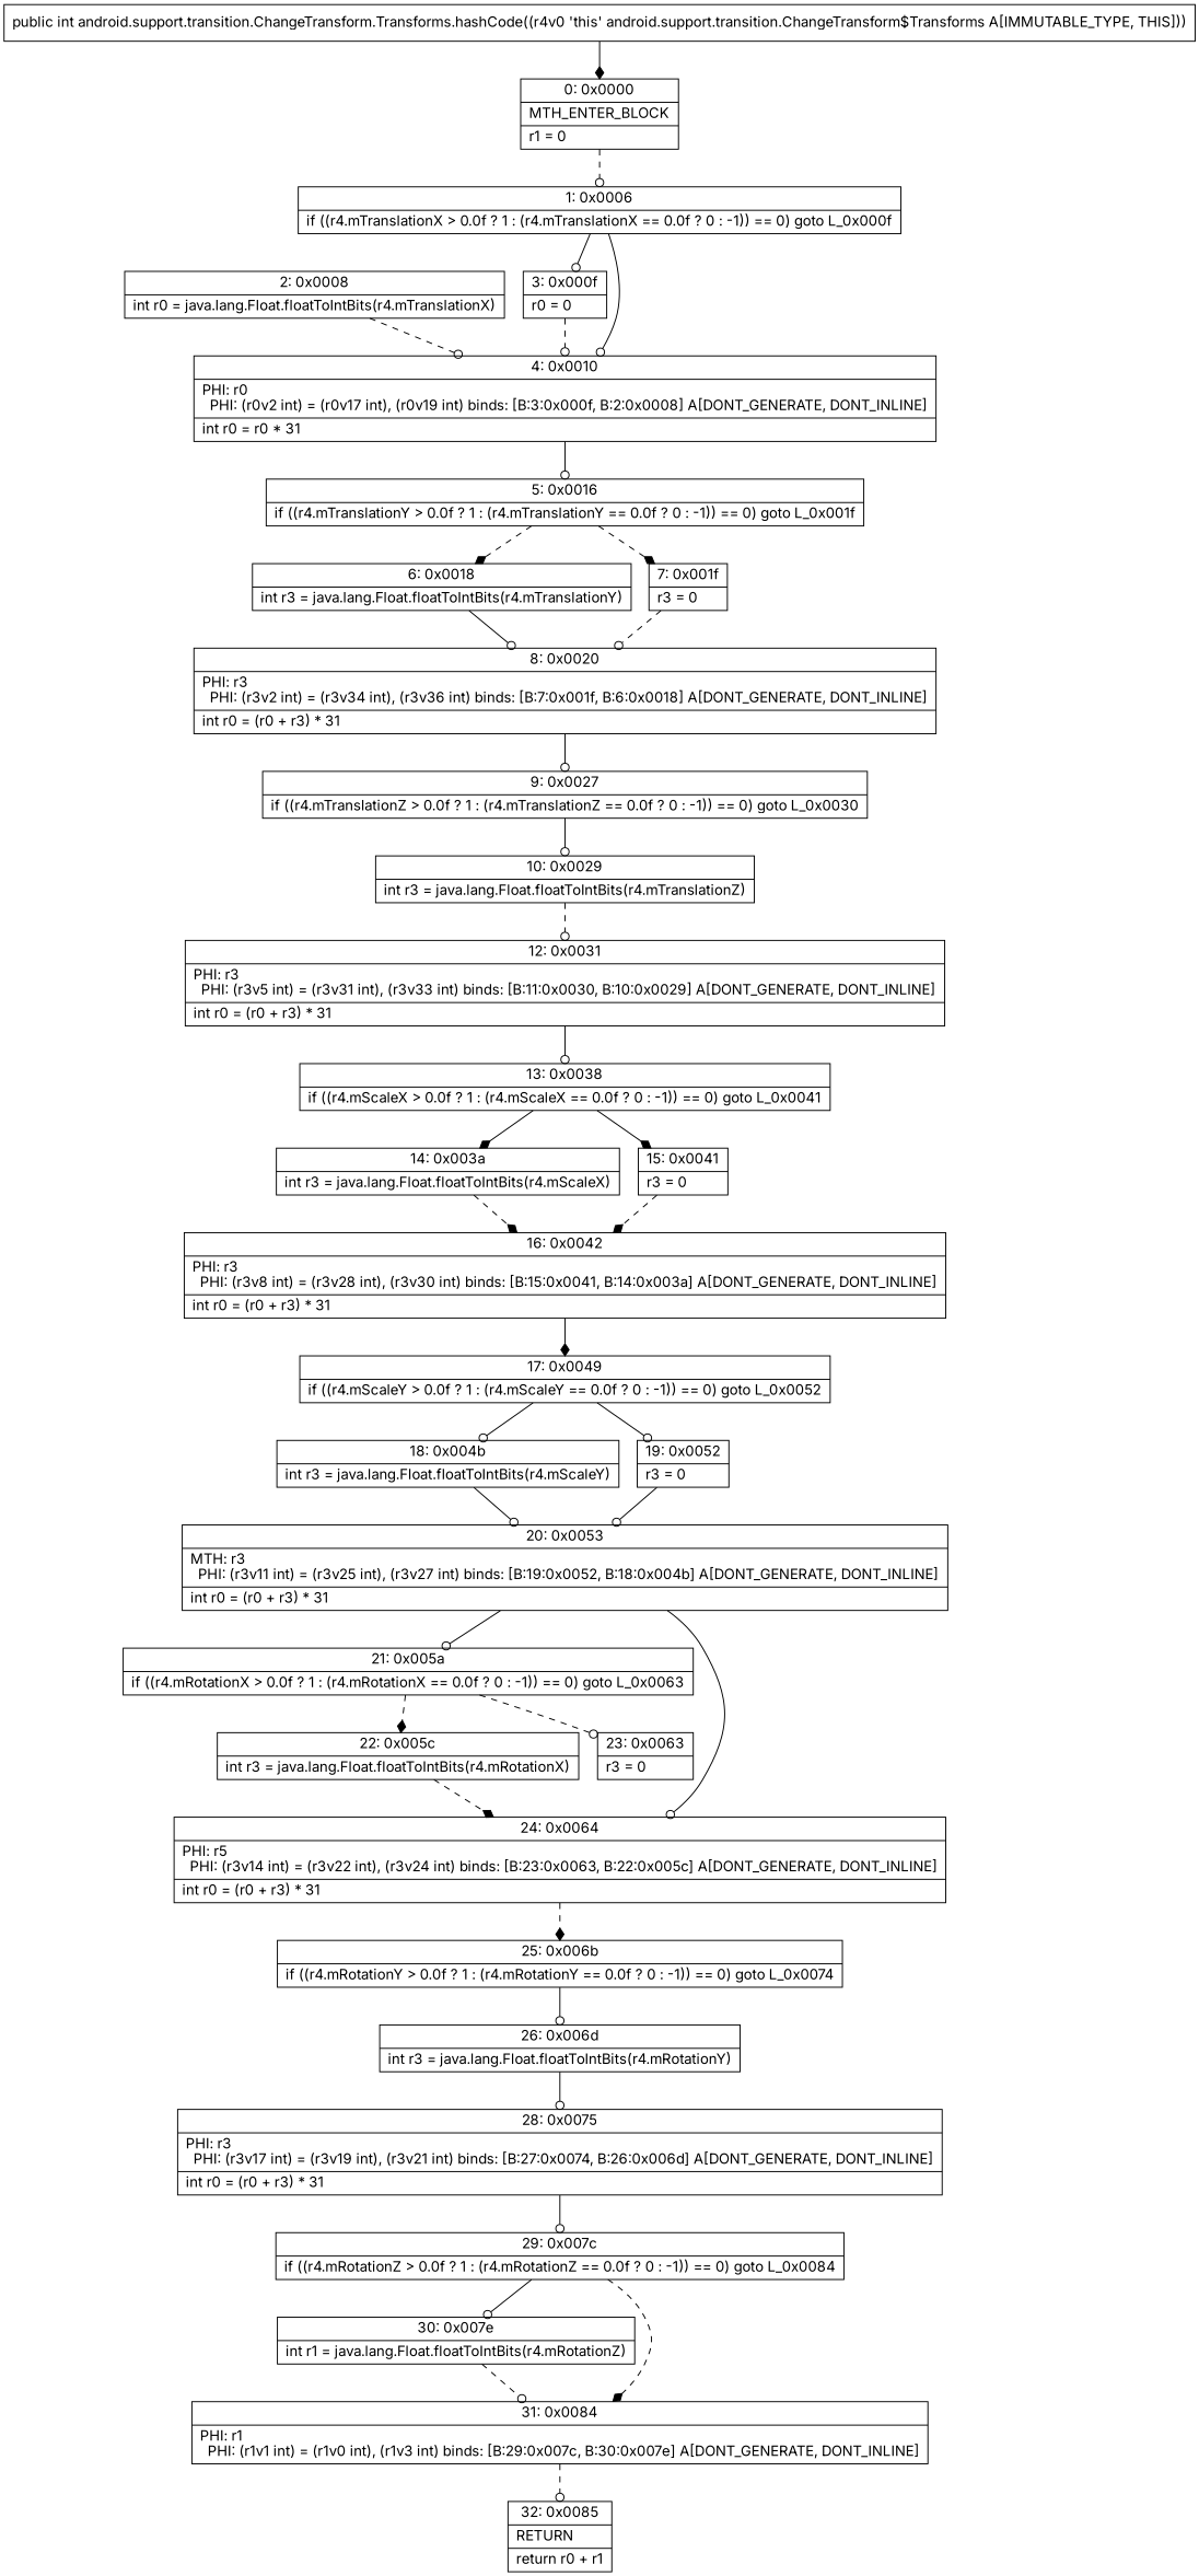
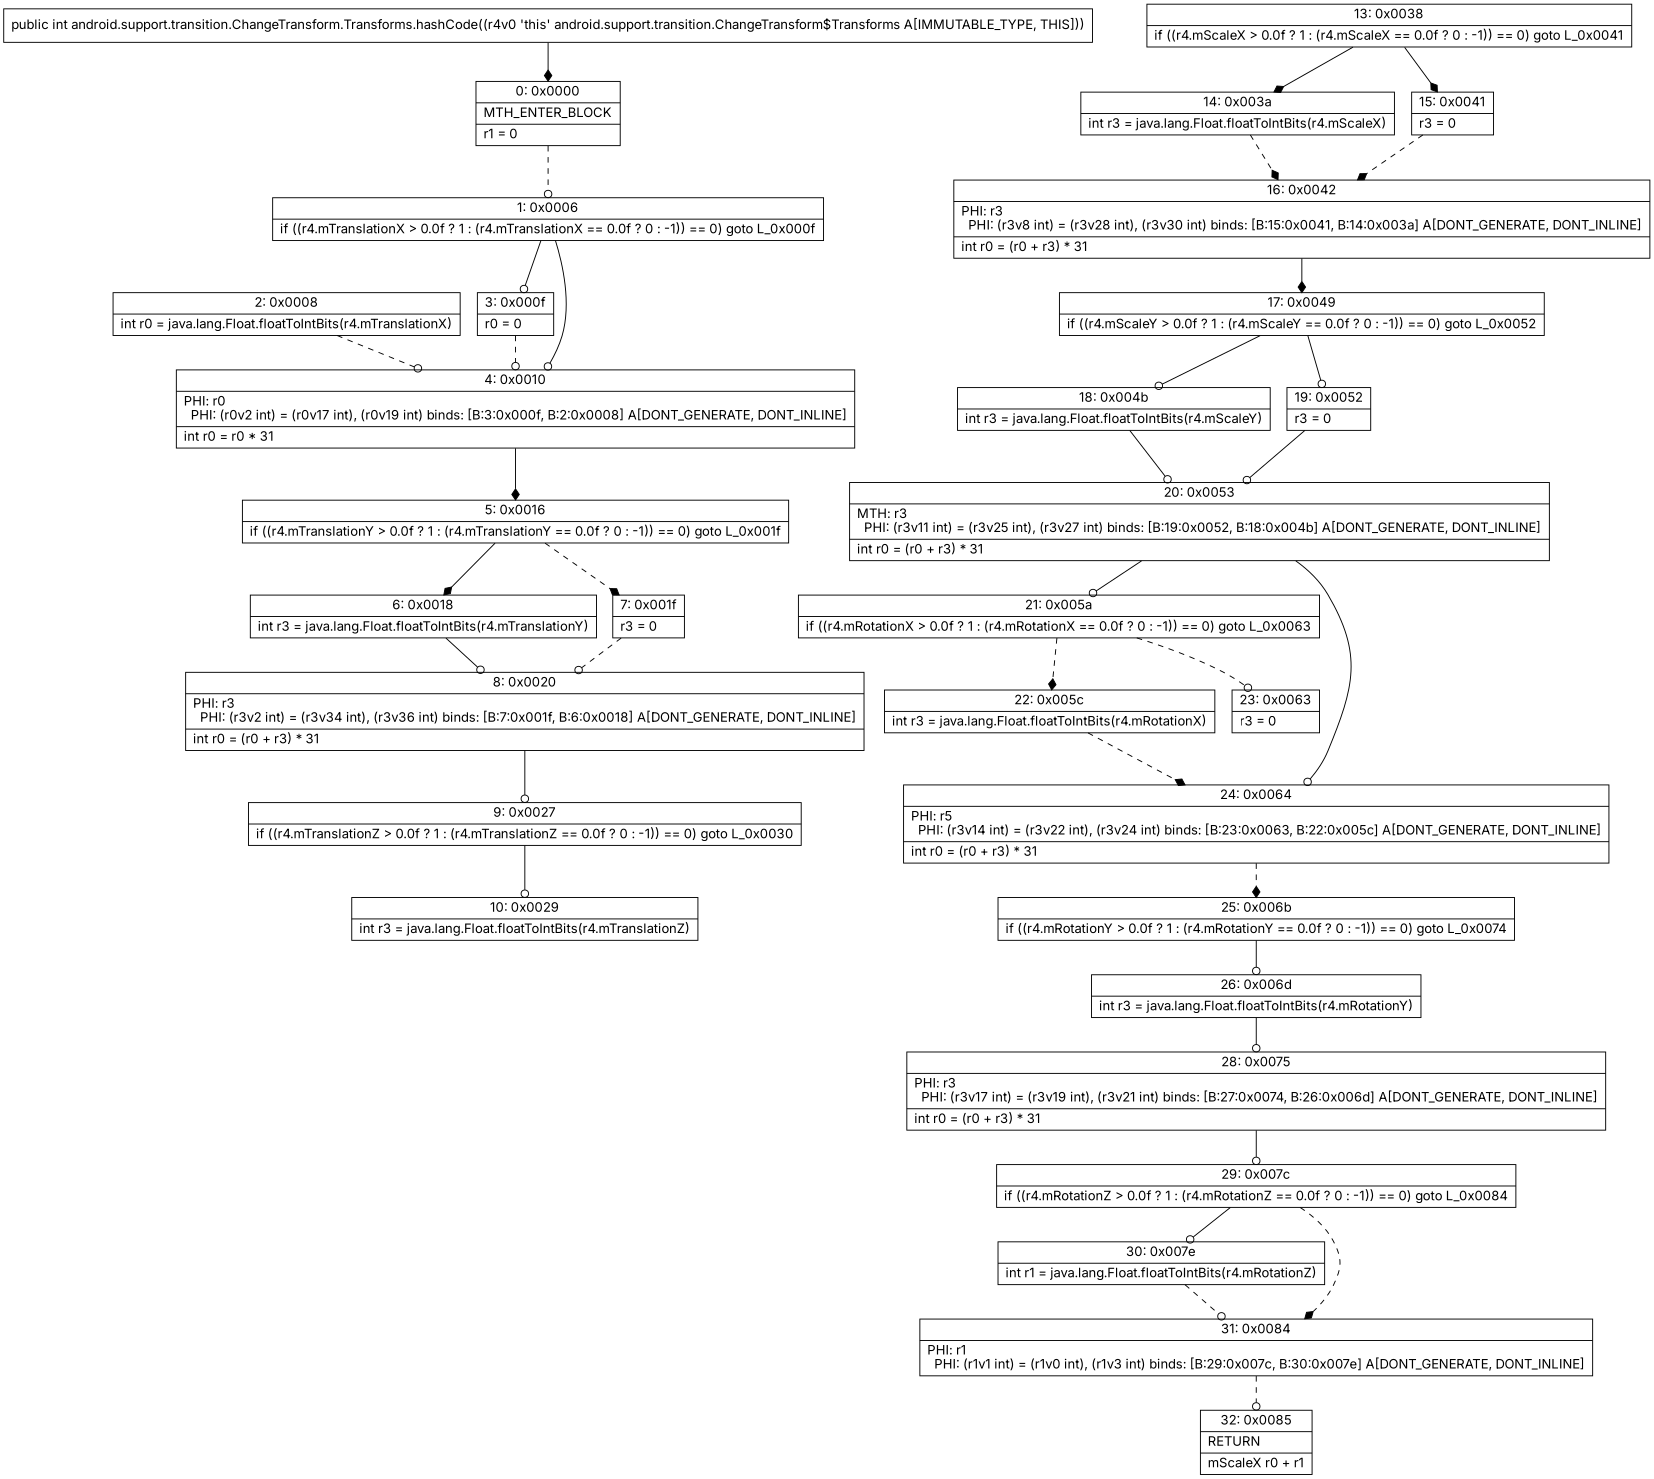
  digraph {
    fontname=Inter
    node [fontname=Inter shape=record]
    edge [arrowhead=odot fontname=Inter style=solid]
    n1 [label="{0\:\ 0x0000|MTH_ENTER_BLOCK\l|r1 = 0\l}"]
    n2 [label="{1\:\ 0x0006|if ((r4.mTranslationX \> 0.0f ? 1 : (r4.mTranslationX == 0.0f ? 0 : \-1)) == 0) goto L_0x000f\l}"]
    n3 [label="{3\:\ 0x000f|r0 = 0\l}"]
    n4 [label="{4\:\ 0x0010|PHI: r0 \l  PHI: (r0v2 int) = (r0v17 int), (r0v19 int) binds: [B:3:0x000f, B:2:0x0008] A[DONT_GENERATE, DONT_INLINE]\l|int r0 = r0 * 31\l}"]
    n5 [label="{2\:\ 0x0008|int r0 = java.lang.Float.floatToIntBits(r4.mTranslationX)\l}"]
    n6 [label="{5\:\ 0x0016|if ((r4.mTranslationY \> 0.0f ? 1 : (r4.mTranslationY == 0.0f ? 0 : \-1)) == 0) goto L_0x001f\l}"]
    n7 [label="{6\:\ 0x0018|int r3 = java.lang.Float.floatToIntBits(r4.mTranslationY)\l}"]
    n8 [label="{7\:\ 0x001f|r3 = 0\l}"]
    n9 [label="{8\:\ 0x0020|PHI: r3 \l  PHI: (r3v2 int) = (r3v34 int), (r3v36 int) binds: [B:7:0x001f, B:6:0x0018] A[DONT_GENERATE, DONT_INLINE]\l|int r0 = (r0 + r3) * 31\l}"]
    n10 [label="{9\:\ 0x0027|if ((r4.mTranslationZ \> 0.0f ? 1 : (r4.mTranslationZ == 0.0f ? 0 : \-1)) == 0) goto L_0x0030\l}"]
    n11 [label="{10\:\ 0x0029|int r3 = java.lang.Float.floatToIntBits(r4.mTranslationZ)\l}"]
-   n12 [label="{12\:\ 0x0031|PHI: r3 \l  PHI: (r3v5 int) = (r3v31 int), (r3v33 int) binds: [B:11:0x0030, B:10:0x0029] A[DONT_GENERATE, DONT_INLINE]\l|int r0 = (r0 + r3) * 31\l}"]
    n13 [label="{13\:\ 0x0038|if ((r4.mScaleX \> 0.0f ? 1 : (r4.mScaleX == 0.0f ? 0 : \-1)) == 0) goto L_0x0041\l}"]
    n14 [label="{14\:\ 0x003a|int r3 = java.lang.Float.floatToIntBits(r4.mScaleX)\l}"]
    n15 [label="{15\:\ 0x0041|r3 = 0\l}"]
    n16 [label="{16\:\ 0x0042|PHI: r3 \l  PHI: (r3v8 int) = (r3v28 int), (r3v30 int) binds: [B:15:0x0041, B:14:0x003a] A[DONT_GENERATE, DONT_INLINE]\l|int r0 = (r0 + r3) * 31\l}"]
    n17 [label="{17\:\ 0x0049|if ((r4.mScaleY \> 0.0f ? 1 : (r4.mScaleY == 0.0f ? 0 : \-1)) == 0) goto L_0x0052\l}"]
    n18 [label="{18\:\ 0x004b|int r3 = java.lang.Float.floatToIntBits(r4.mScaleY)\l}"]
    n19 [label="{19\:\ 0x0052|r3 = 0\l}"]
    n20 [label="{20\:\ 0x0053|MTH: r3 \l  PHI: (r3v11 int) = (r3v25 int), (r3v27 int) binds: [B:19:0x0052, B:18:0x004b] A[DONT_GENERATE, DONT_INLINE]\l|int r0 = (r0 + r3) * 31\l}"]
    n21 [label="{21\:\ 0x005a|if ((r4.mRotationX \> 0.0f ? 1 : (r4.mRotationX == 0.0f ? 0 : \-1)) == 0) goto L_0x0063\l}"]
    n22 [label="{24\:\ 0x0064|PHI: r5 \l  PHI: (r3v14 int) = (r3v22 int), (r3v24 int) binds: [B:23:0x0063, B:22:0x005c] A[DONT_GENERATE, DONT_INLINE]\l|int r0 = (r0 + r3) * 31\l}"]
    n23 [label="{22\:\ 0x005c|int r3 = java.lang.Float.floatToIntBits(r4.mRotationX)\l}"]
    n24 [label="{23\:\ 0x0063|r3 = 0\l}"]
    n25 [label="{25\:\ 0x006b|if ((r4.mRotationY \> 0.0f ? 1 : (r4.mRotationY == 0.0f ? 0 : \-1)) == 0) goto L_0x0074\l}"]
    n26 [label="{26\:\ 0x006d|int r3 = java.lang.Float.floatToIntBits(r4.mRotationY)\l}"]
    n27 [label="{28\:\ 0x0075|PHI: r3 \l  PHI: (r3v17 int) = (r3v19 int), (r3v21 int) binds: [B:27:0x0074, B:26:0x006d] A[DONT_GENERATE, DONT_INLINE]\l|int r0 = (r0 + r3) * 31\l}"]
    n28 [label="{29\:\ 0x007c|if ((r4.mRotationZ \> 0.0f ? 1 : (r4.mRotationZ == 0.0f ? 0 : \-1)) == 0) goto L_0x0084\l}"]
    n29 [label="{30\:\ 0x007e|int r1 = java.lang.Float.floatToIntBits(r4.mRotationZ)\l}"]
    n30 [label="{31\:\ 0x0084|PHI: r1 \l  PHI: (r1v1 int) = (r1v0 int), (r1v3 int) binds: [B:29:0x007c, B:30:0x007e] A[DONT_GENERATE, DONT_INLINE]\l}"]
-   n31 [label="{32\:\ 0x0085|RETURN\l|return r0 + r1\l}"]
+   n31 [label="{32\:\ 0x0085|RETURN\l|mScaleX r0 + r1\l}"]
    n32 [label="{public int android.support.transition.ChangeTransform.Transforms.hashCode((r4v0 'this' android.support.transition.ChangeTransform$Transforms A[IMMUTABLE_TYPE, THIS])) }"]
    n1 -> n2 [style=dashed]
    n2 -> n3
    n2 -> n4
    n3 -> n4 [style=dashed]
-   n4 -> n6
+   n4 -> n6 [arrowhead=diamond]
    n5 -> n4 [style=dashed]
-   n6 -> n7 [arrowhead=diamond style=dashed]
+   n6 -> n7 [arrowhead=diamond]
    n6 -> n8 [arrowhead=diamond style=dashed]
    n7 -> n9
    n8 -> n9 [style=dashed]
    n9 -> n10
    n10 -> n11
-   n11 -> n12 [style=dashed]
-   n12 -> n13
    n13 -> n14 [arrowhead=diamond]
    n13 -> n15 [arrowhead=diamond]
    n14 -> n16 [arrowhead=diamond style=dashed]
    n15 -> n16 [arrowhead=diamond style=dashed]
    n16 -> n17 [arrowhead=diamond]
    n17 -> n18
    n17 -> n19
    n18 -> n20
    n19 -> n20
    n20 -> n21
    n20 -> n22
    n21 -> n23 [arrowhead=diamond style=dashed]
    n21 -> n24 [style=dashed]
    n22 -> n25 [arrowhead=diamond style=dashed]
    n23 -> n22 [arrowhead=diamond style=dashed]
    n25 -> n26
    n26 -> n27
    n27 -> n28
    n28 -> n29
    n28 -> n30 [arrowhead=diamond style=dashed]
    n29 -> n30 [style=dashed]
    n30 -> n31 [style=dashed]
    n32 -> n1 [arrowhead=diamond]
  }
